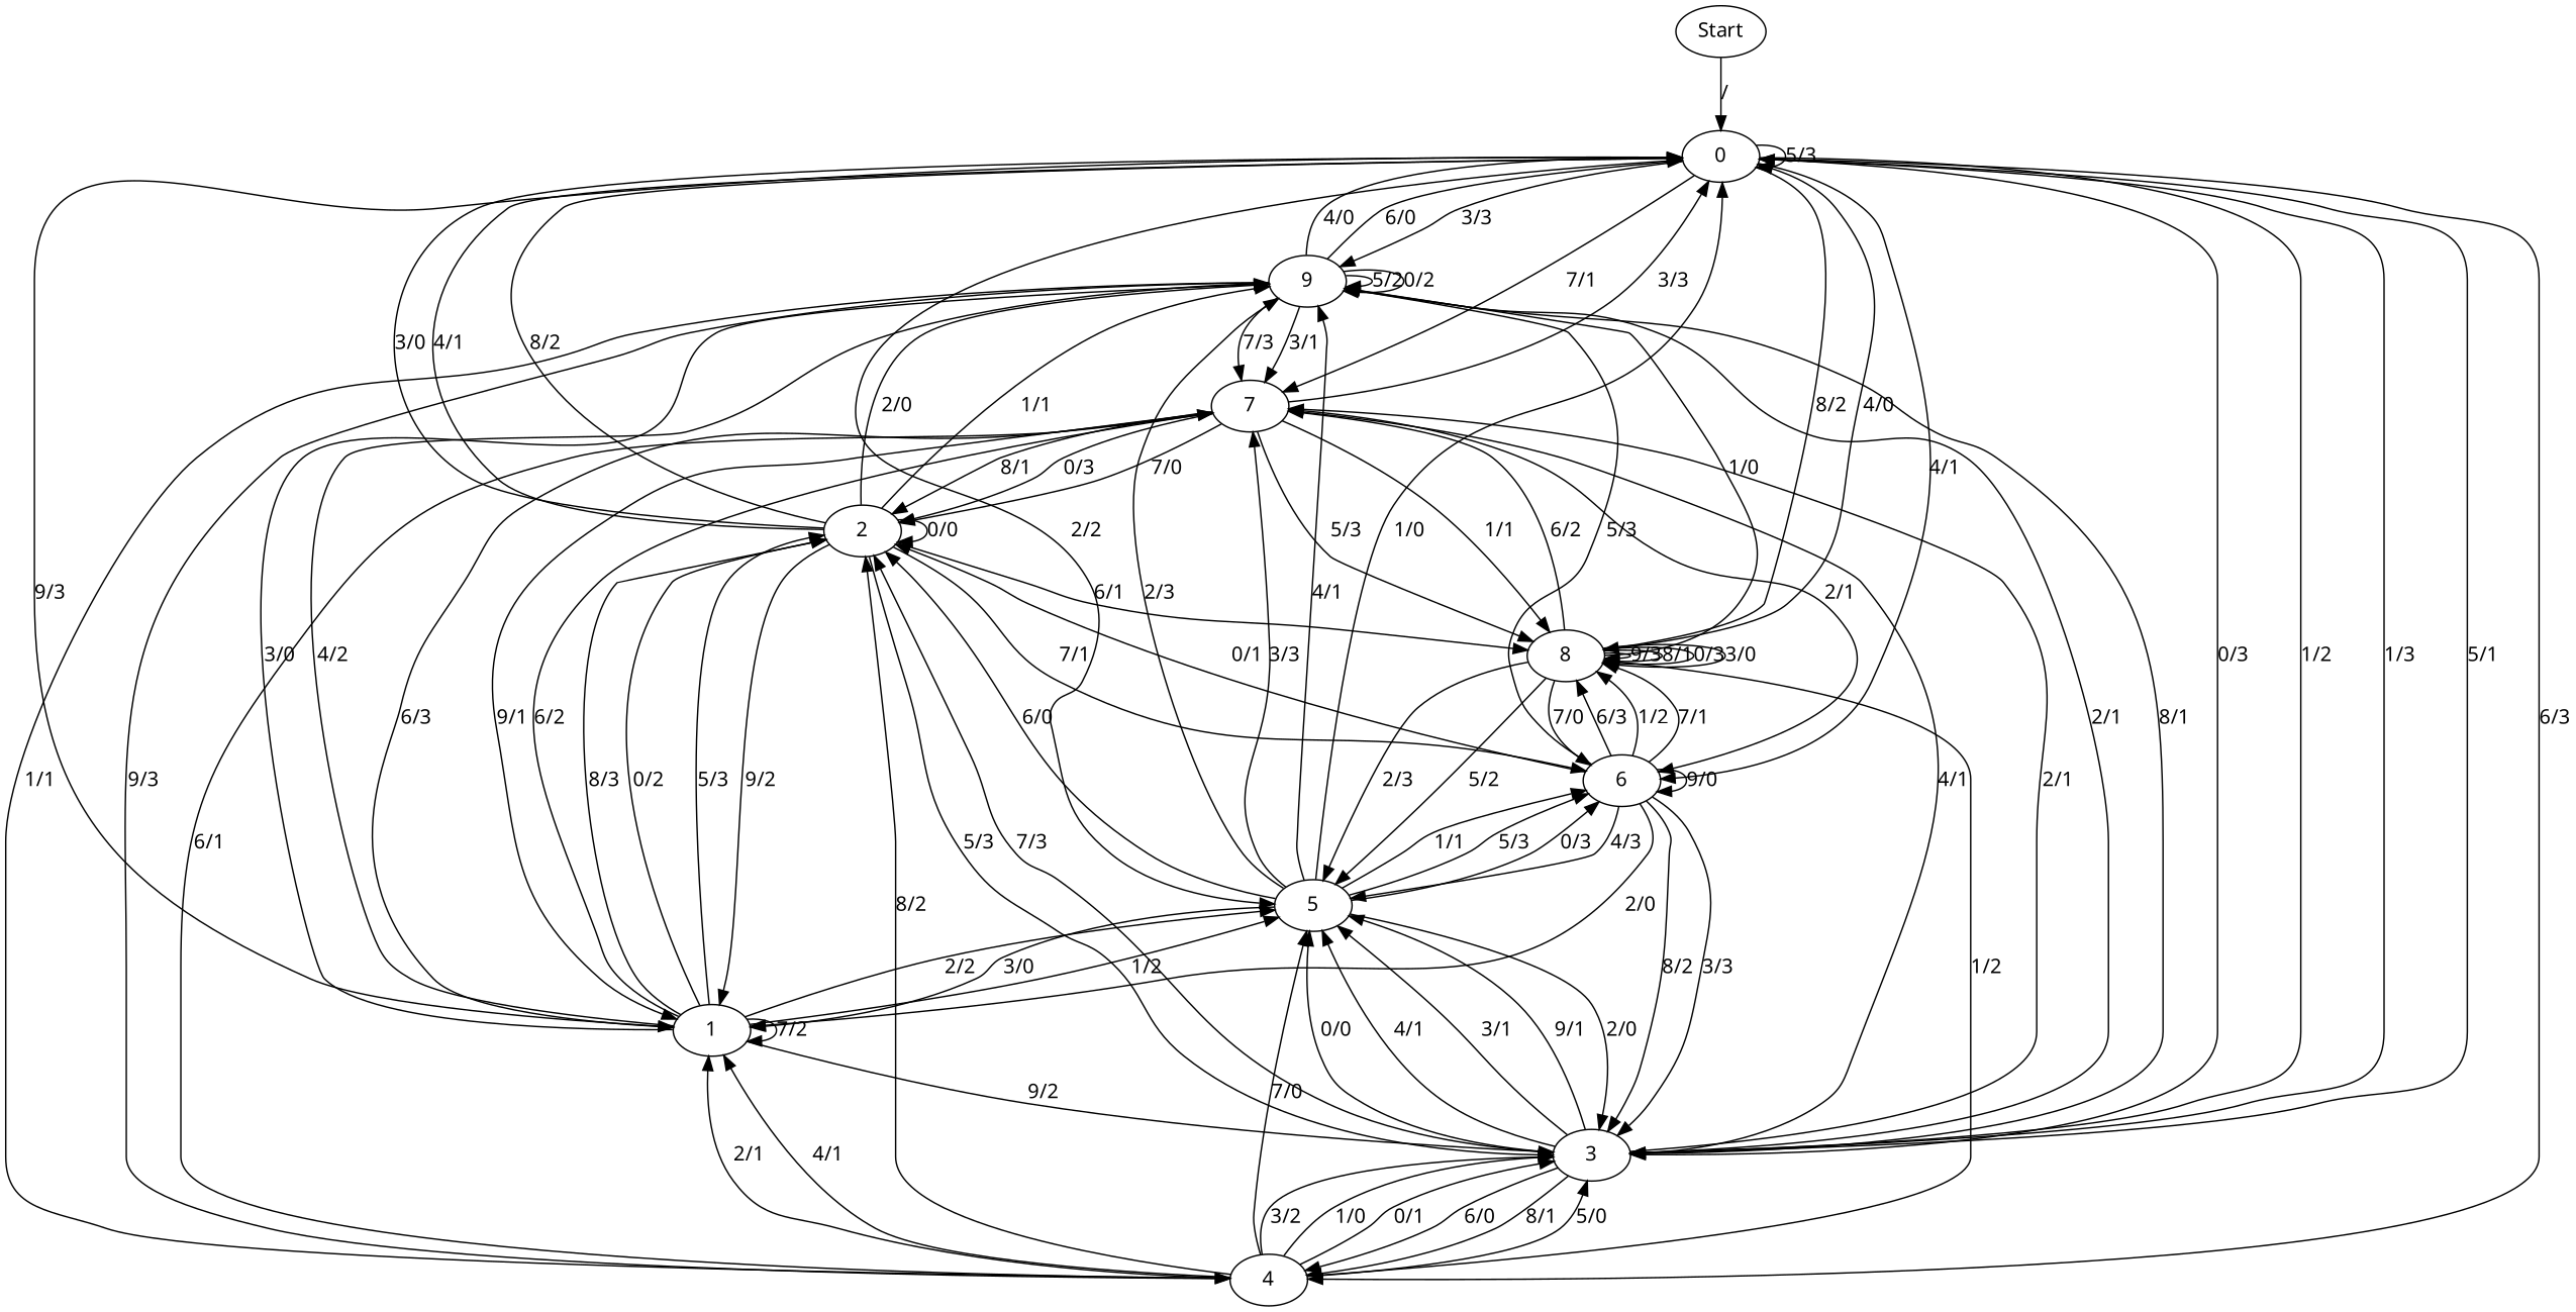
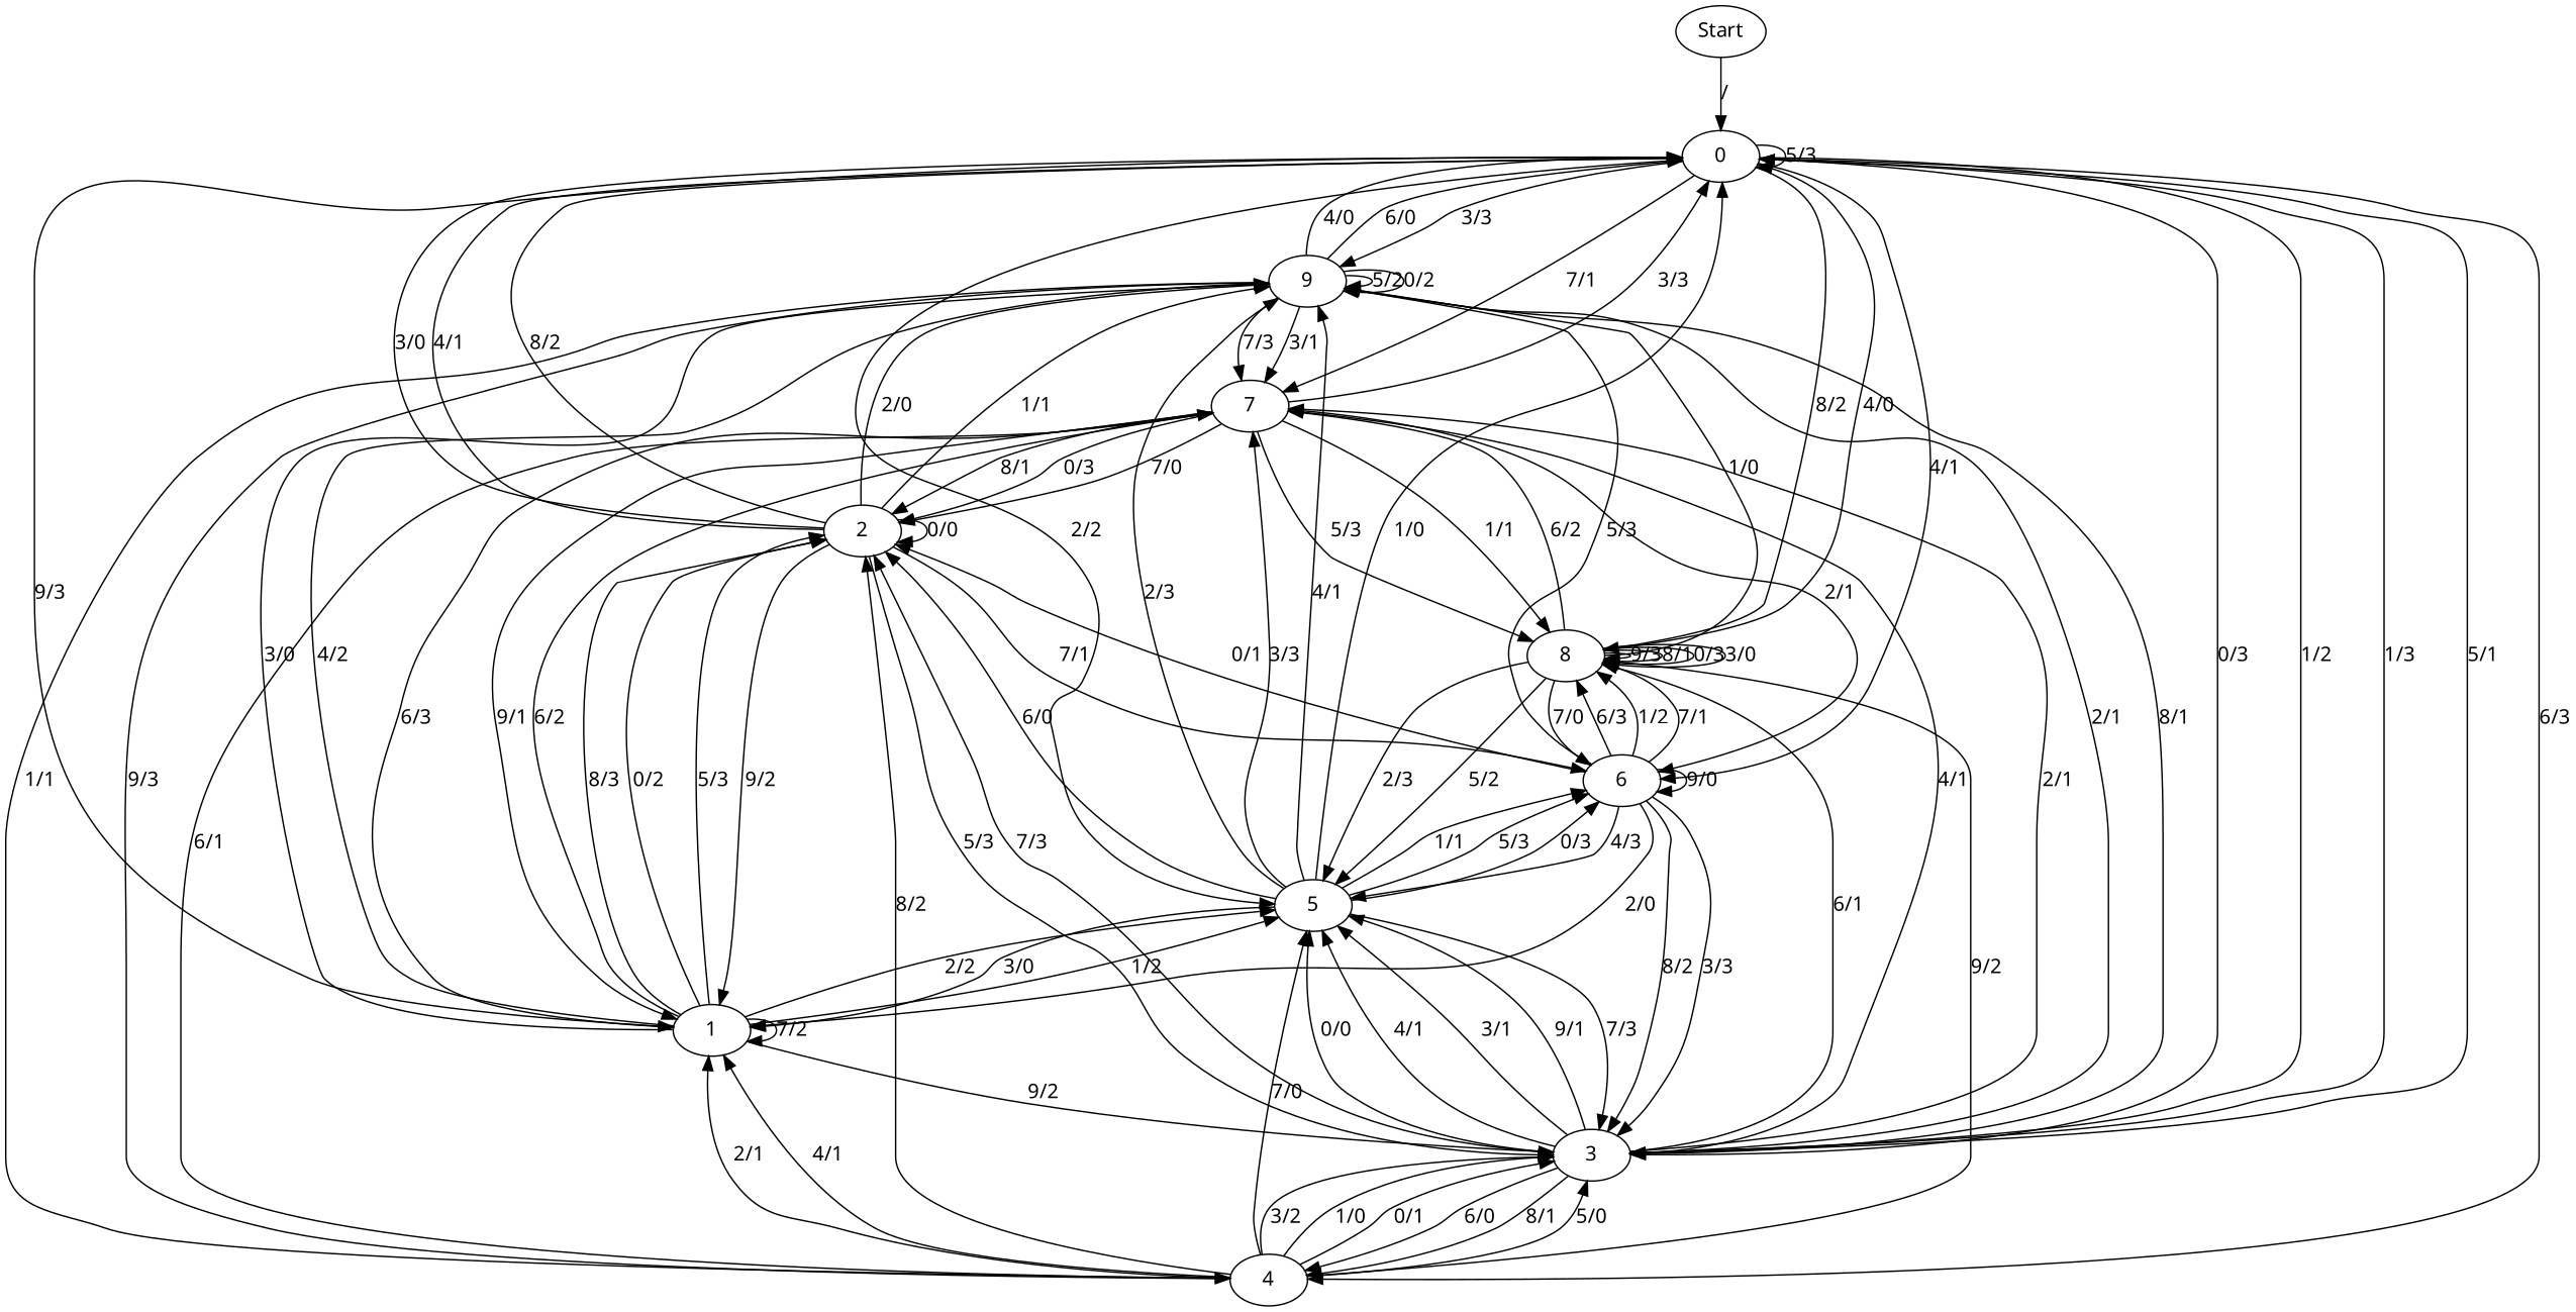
  digraph {
    fontname="Noto Sans"
    node [fontname="Noto Sans"]
    edge [fontname="Noto Sans"]
    Start
    0
    9
    3
    1
    5
    4
    6
    8
    7
    2
    Start -> 0 [label="/"]
    0 -> 0 [label="5/3"]
    0 -> 9 [label="3/3"]
    0 -> 3 [label="0/3"]
    0 -> 3 [label="1/2"]
    0 -> 1 [label="9/3"]
    0 -> 5 [label="2/2"]
    0 -> 4 [label="6/3"]
    0 -> 6 [label="4/1"]
    0 -> 8 [label="8/2"]
    0 -> 7 [label="7/1"]
    9 -> 0 [label="4/0"]
    9 -> 0 [label="6/0"]
    9 -> 9 [label="5/2"]
    9 -> 9 [label="0/2"]
    9 -> 3 [label="2/1"]
    9 -> 3 [label="8/1"]
    9 -> 4 [label="1/1"]
    9 -> 4 [label="9/3"]
    9 -> 7 [label="3/1"]
    9 -> 7 [label="7/3"]
    3 -> 0 [label="1/3"]
    3 -> 0 [label="5/1"]
    3 -> 5 [label="0/0"]
    3 -> 5 [label="4/1"]
    3 -> 5 [label="3/1"]
    3 -> 5 [label="9/1"]
    3 -> 4 [label="6/0"]
    3 -> 4 [label="8/1"]
    3 -> 7 [label="2/1"]
    3 -> 2 [label="7/3"]
    1 -> 9 [label="3/0"]
    1 -> 9 [label="4/2"]
    1 -> 3 [label="9/2"]
    1 -> 1 [label="7/2"]
    1 -> 5 [label="1/2"]
    1 -> 5 [label="2/2"]
    1 -> 7 [label="6/2"]
    1 -> 2 [label="8/3"]
    1 -> 2 [label="0/2"]
    1 -> 2 [label="5/3"]
    5 -> 0 [label="1/0"]
    5 -> 9 [label="4/1"]
    5 -> 9 [label="2/3"]
-   5 -> 3 [label="2/0"]
+   5 -> 3 [label="7/3"]
    5 -> 1 [label="3/0"]
    5 -> 6 [label="1/1"]
    5 -> 6 [label="5/3"]
    5 -> 6 [label="0/3"]
    5 -> 7 [label="3/3"]
    5 -> 2 [label="6/0"]
    4 -> 3 [label="5/0"]
    4 -> 3 [label="3/2"]
    4 -> 3 [label="1/0"]
    4 -> 3 [label="0/1"]
    4 -> 1 [label="4/1"]
    4 -> 1 [label="2/1"]
    4 -> 5 [label="7/0"]
-   4 -> 8 [label="1/2"]
+   4 -> 8 [label="9/2"]
    4 -> 7 [label="6/1"]
    4 -> 2 [label="8/2"]
    6 -> 9 [label="5/3"]
    6 -> 3 [label="8/2"]
    6 -> 3 [label="3/3"]
    6 -> 1 [label="2/0"]
    6 -> 5 [label="4/3"]
    6 -> 6 [label="9/0"]
    6 -> 8 [label="6/3"]
    6 -> 8 [label="1/2"]
    6 -> 8 [label="7/1"]
    6 -> 2 [label="0/1"]
    8 -> 0 [label="4/0"]
    8 -> 9 [label="1/0"]
    8 -> 5 [label="2/3"]
    8 -> 5 [label="5/2"]
    8 -> 6 [label="7/0"]
    8 -> 8 [label="9/3"]
    8 -> 8 [label="8/1"]
    8 -> 8 [label="0/3"]
    8 -> 8 [label="3/0"]
    8 -> 7 [label="6/2"]
    7 -> 0 [label="3/3"]
    7 -> 3 [label="4/1"]
    7 -> 1 [label="6/3"]
    7 -> 1 [label="9/1"]
    7 -> 6 [label="2/1"]
    7 -> 8 [label="5/3"]
    7 -> 8 [label="1/1"]
    7 -> 2 [label="7/0"]
    7 -> 2 [label="8/1"]
    7 -> 2 [label="0/3"]
    2 -> 0 [label="4/1"]
    2 -> 0 [label="8/2"]
    2 -> 0 [label="3/0"]
    2 -> 9 [label="2/0"]
    2 -> 9 [label="1/1"]
    2 -> 3 [label="5/3"]
    2 -> 1 [label="9/2"]
    2 -> 6 [label="7/1"]
-   2 -> 8 [label="6/1"]
+   3 -> 8 [label="6/1"]
    2 -> 2 [label="0/0"]
  }
